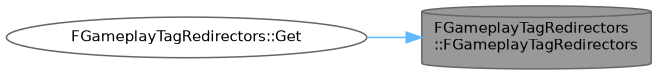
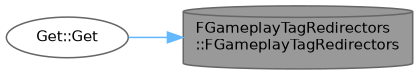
  digraph {
    rankdir=RL
    node [fontname=Helvetica fontsize=10 style=filled]
    n1 [color=gray40 fillcolor=grey60 fontcolor=black height=0.2 label="FGameplayTagRedirectors\l::FGameplayTagRedirectors" shape=cylinder width=0.4]
-   n2 [color=grey40 fillcolor=white height=0.2 label="FGameplayTagRedirectors::Get" shape=ellipse width=0.4]
+   n2 [color=grey40 fillcolor=white height=0.2 label="Get::Get" shape=ellipse width=0.4]
    n1 -> n2 [color=steelblue1 dir=back fontname=Helvetica fontsize=10 labelfontname=Helvetica labelfontsize=10 style=solid]
  }
